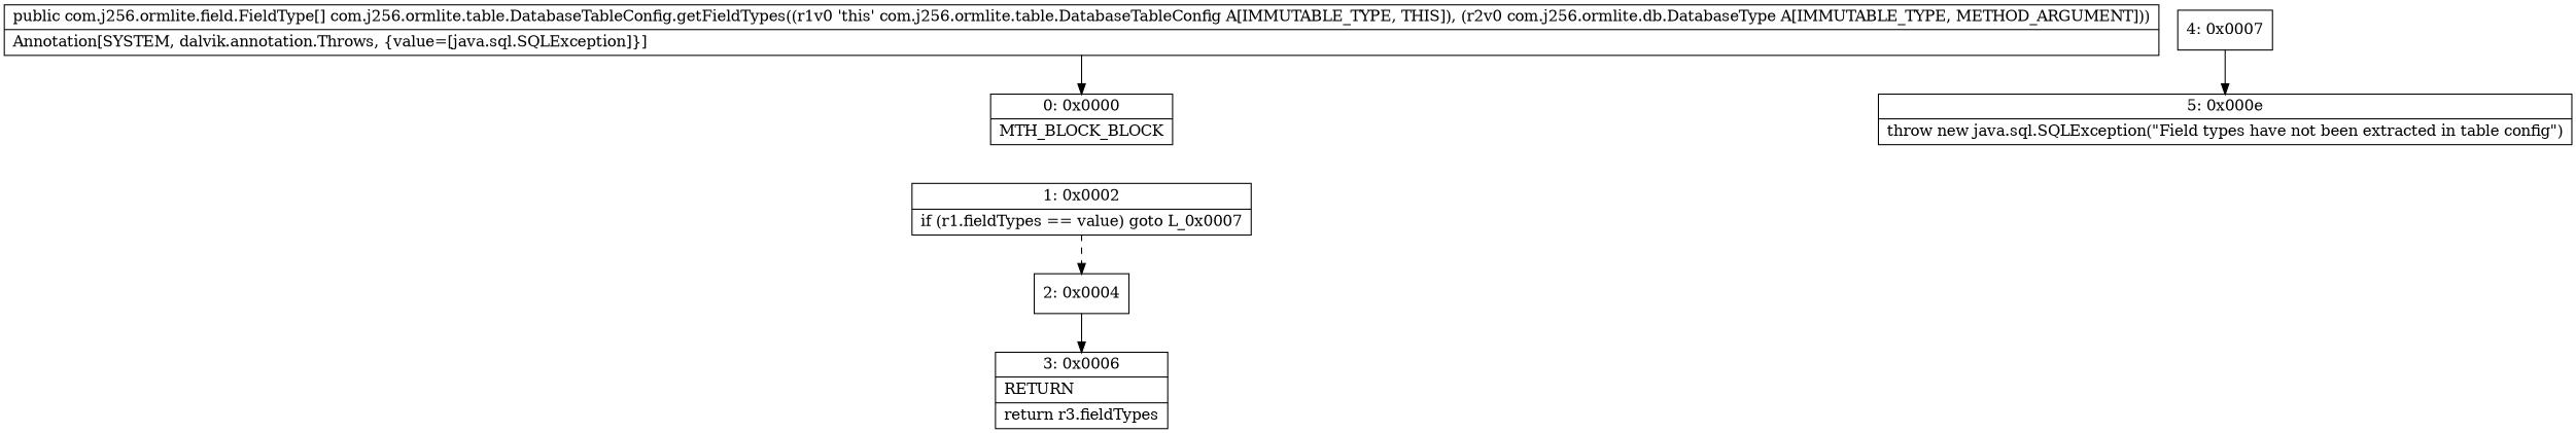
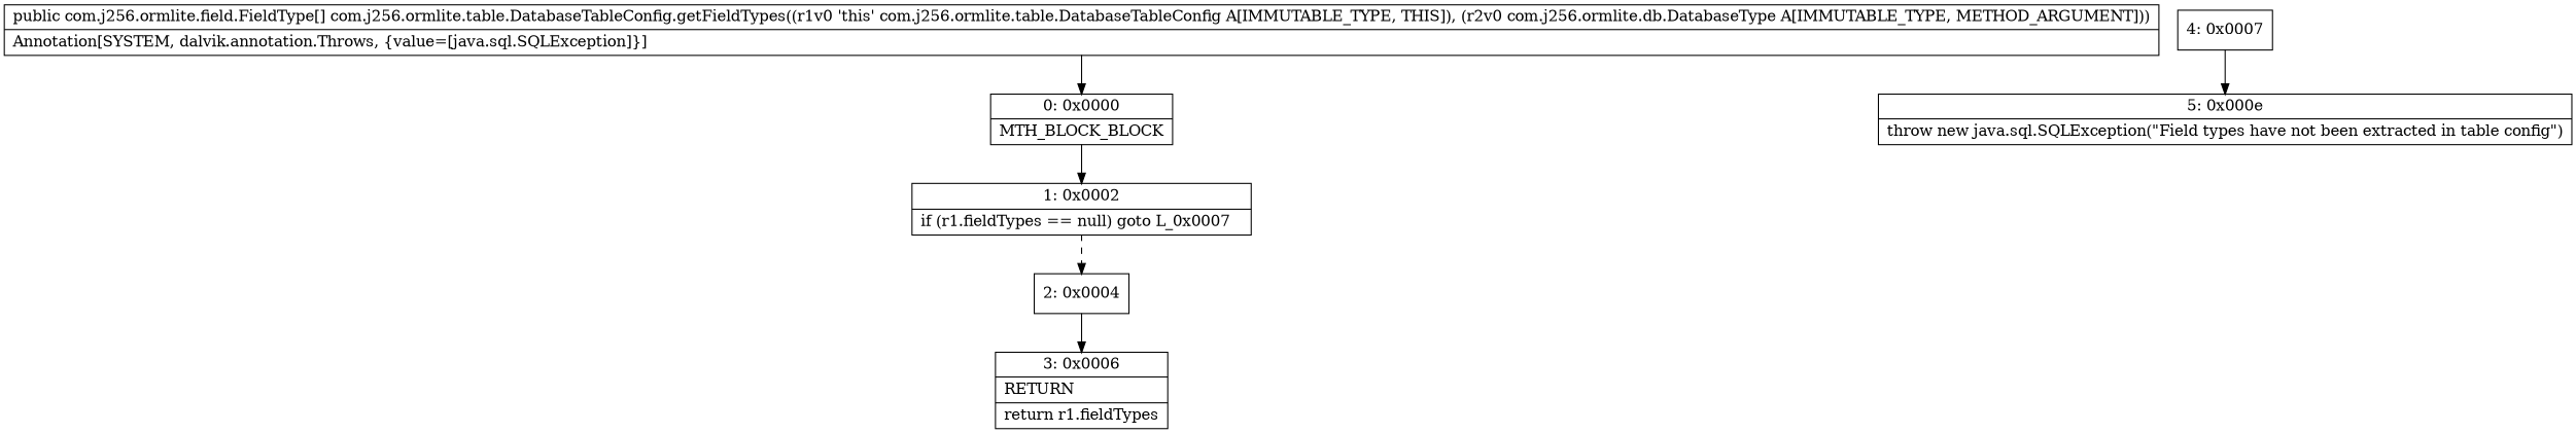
  digraph {
    node [shape=record]
    n1 [label="{0\:\ 0x0000|MTH_BLOCK_BLOCK\l}"]
-   n2 [label="{1\:\ 0x0002|if (r1.fieldTypes == value) goto L_0x0007\l}"]
+   n2 [label="{1\:\ 0x0002|if (r1.fieldTypes == null) goto L_0x0007\l}"]
    n3 [label="{2\:\ 0x0004}"]
-   n4 [label="{3\:\ 0x0006|RETURN\l|return r3.fieldTypes\l}"]
+   n4 [label="{3\:\ 0x0006|RETURN\l|return r1.fieldTypes\l}"]
    n5 [label="{4\:\ 0x0007}"]
    n6 [label="{5\:\ 0x000e|throw new java.sql.SQLException(\"Field types have not been extracted in table config\")\l}"]
    n7 [label="{public com.j256.ormlite.field.FieldType[] com.j256.ormlite.table.DatabaseTableConfig.getFieldTypes((r1v0 'this' com.j256.ormlite.table.DatabaseTableConfig A[IMMUTABLE_TYPE, THIS]), (r2v0 com.j256.ormlite.db.DatabaseType A[IMMUTABLE_TYPE, METHOD_ARGUMENT]))  | Annotation[SYSTEM, dalvik.annotation.Throws, \{value=[java.sql.SQLException]\}]\l}"]
+   n1 -> n2
    n2 -> n3 [style=dashed]
    n3 -> n4
    n5 -> n6
    n7 -> n1
  }
